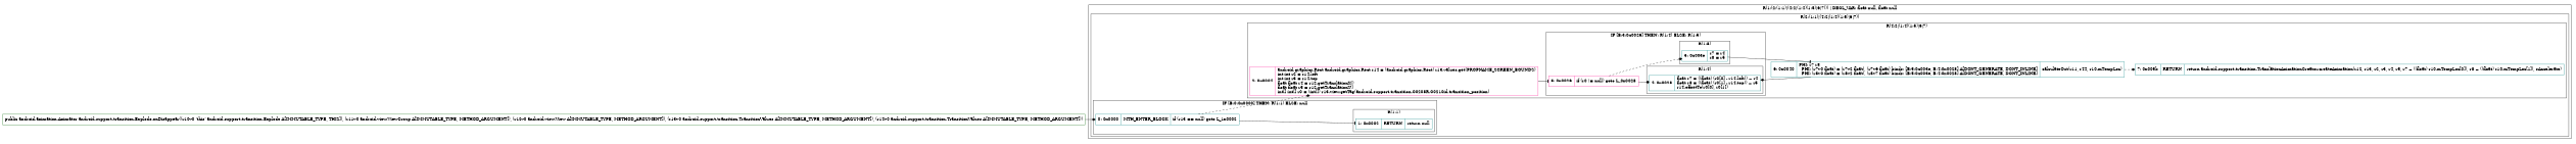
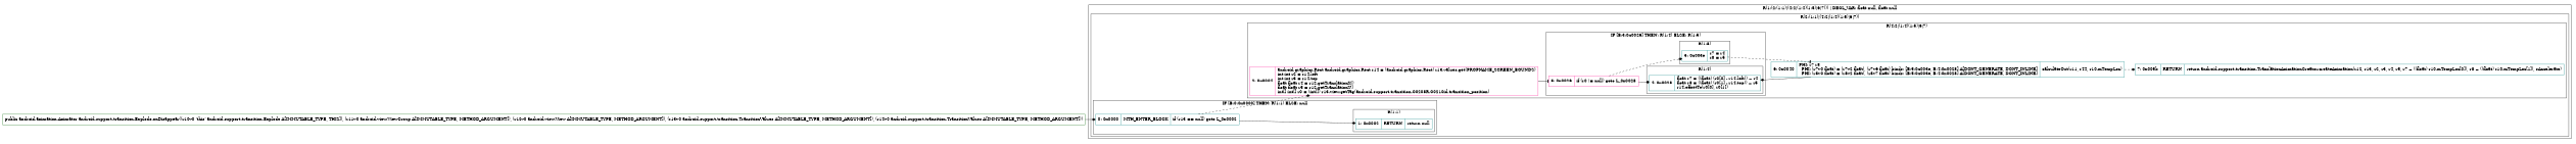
  digraph {
    rankdir=LR
    node [color=teal shape=record]
    edge [arrowhead=diamond]
    n1 [label="{1\:\ 0x0002|RETURN\l|return null\l}"]
-   n2 [label="{0\:\ 0x0000|MTH_ENTER_BLOCK\l|if (r13 == null) goto L_1x0002\l}"]
+   n2 [label="{0\:\ 0x0000|MTH_ENTER_BLOCK\l|if (r13 == null) goto L_0x0002\l}"]
    n3 [label="{4\:\ 0x0028|float r7 = ((float) (r0[0] \- r14.left)) + r4\lfloat r8 = ((float) (r0[1] \- r14.top)) + r5\lr14.offsetTo(r0[0], r0[1])\l}"]
    n4 [label="{5\:\ 0x003e|r7 = r4\lr8 = r5\l}"]
    n5 [color=deeppink label="{3\:\ 0x0026|if (r0 != null) goto L_0x0028\l}"]
    n6 [color=deeppink label="{2\:\ 0x0004|android.graphics.Rect android.graphics.Rect r14 = (android.graphics.Rect) r13.values.get(PROPNAME_SCREEN_BOUNDS)\lint int r2 = r14.left\lint int r3 = r14.top\lfloat float r4 = r12.getTranslationX()\lfloat float r5 = r12.getTranslationY()\lint[] int[] r0 = (int[]) r13.view.getTag(android.support.transition.C0208R.C0210id.transition_position)\l}"]
    n7 [label="{6\:\ 0x0040|PHI: r7 r8 \l  PHI: (r7v0 float) = (r7v2 float), (r7v6 float) binds: [B:5:0x003e, B:4:0x0028] A[DONT_GENERATE, DONT_INLINE]\l  PHI: (r8v0 float) = (r8v2 float), (r8v7 float) binds: [B:5:0x003e, B:4:0x0028] A[DONT_GENERATE, DONT_INLINE]\l|calculateOut(r11, r44, r10.mTempLoc)\l}"]
    n8 [label="{7\:\ 0x005b|RETURN\l|return android.support.transition.TranslationAnimationCreator.createAnimation(r12, r13, r2, r3, r4, r5, r7 + ((float) r10.mTempLoc[0]), r8 + ((float) r10.mTempLoc[1]), sAccelerate)\l}"]
    n9 [color=darkgreen label="{public android.animation.Animator android.support.transition.Explode.onDisappear((r10v0 'this' android.support.transition.Explode A[IMMUTABLE_TYPE, THIS]), (r11v0 android.view.ViewGroup A[IMMUTABLE_TYPE, METHOD_ARGUMENT]), (r12v0 android.view.View A[IMMUTABLE_TYPE, METHOD_ARGUMENT]), (r13v0 android.support.transition.TransitionValues A[IMMUTABLE_TYPE, METHOD_ARGUMENT]), (r14v0 android.support.transition.TransitionValues A[IMMUTABLE_TYPE, METHOD_ARGUMENT])) }"]
    subgraph cluster_1 {
      label="R(1:(2:(1:1)|(4:2|(1:4)(1:5)|6|7))) | DECL_VAR: float null, float null\l"
      subgraph cluster_2 {
        label="R(2:(1:1)|(4:2|(1:4)(1:5)|6|7))"
        subgraph cluster_3 {
          label="IF [B:0:0x0000] THEN: R(1:1) ELSE: null"
          n2
          subgraph cluster_4 {
            label="R(1:1)"
            n1
          }
        }
        subgraph cluster_5 {
          label="R(4:2|(1:4)(1:5)|6|7)"
          n6
          n7
          n8
          subgraph cluster_6 {
            label="IF [B:3:0x0026] THEN: R(1:4) ELSE: R(1:5)"
            n5
            subgraph cluster_7 {
              label="R(1:4)"
              n3
            }
            subgraph cluster_8 {
              label="R(1:5)"
              n4
            }
          }
        }
      }
    }
-   n2 -> n1 [arrowhead=tee]
+   n2 -> n1
    n2 -> n6 [style=dashed]
-   n4 -> n7 [arrowhead=tee]
+   n4 -> n7 [arrowhead=tee style=dashed]
    n5 -> n3 [arrowhead=dot]
    n5 -> n4 [style=dashed]
    n6 -> n5 [arrowhead=tee]
    n7 -> n3
    n7 -> n8 [style=dashed]
    n9 -> n2
  }
